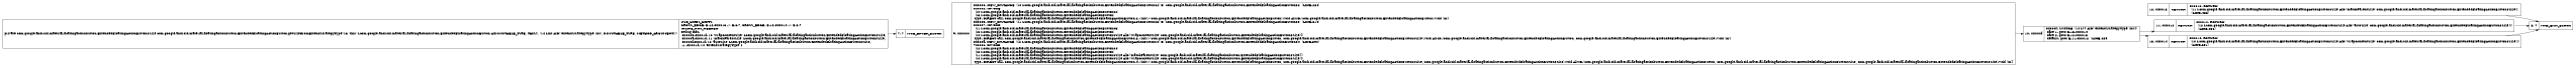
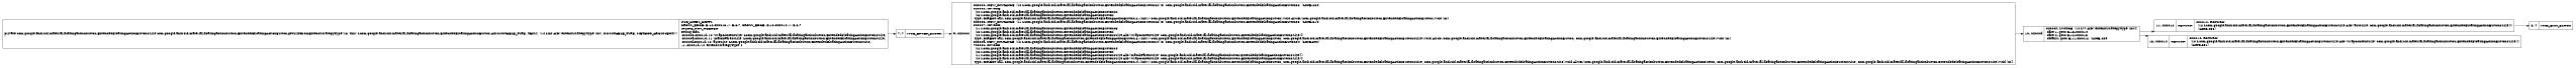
  digraph {
    rankdir=LR
    node [shape=record]
    n1 [label="{7\:\ ?|MTH_ENTER_BLOCK\l}"]
    n2 [label="{9\:\ 0x0000|0x0000: NEW_INSTANCE  (r0 I:com.google.android.material.floatingactionbutton.ExtendedFloatingActionButton$2) =  com.google.android.material.floatingactionbutton.ExtendedFloatingActionButton$2  (LINE:284)\l0x0002: INVOKE  \l  (r0 I:com.google.android.material.floatingactionbutton.ExtendedFloatingActionButton$2)\l  (r3 I:com.google.android.material.floatingactionbutton.ExtendedFloatingActionButton)\l type: DIRECT call: com.google.android.material.floatingactionbutton.ExtendedFloatingActionButton.2.\<init\>(com.google.android.material.floatingactionbutton.ExtendedFloatingActionButton):void A[MD:(com.google.android.material.floatingactionbutton.ExtendedFloatingActionButton):void (m)]\l0x0005: NEW_INSTANCE  (r1 I:com.google.android.material.floatingactionbutton.ExtendedFloatingActionButton$3) =  com.google.android.material.floatingactionbutton.ExtendedFloatingActionButton$3  (LINE:314)\l0x0007: INVOKE  \l  (r1 I:com.google.android.material.floatingactionbutton.ExtendedFloatingActionButton$3)\l  (r3 I:com.google.android.material.floatingactionbutton.ExtendedFloatingActionButton)\l  (r0 I:com.google.android.material.floatingactionbutton.ExtendedFloatingActionButton$Size A[D('wrapContentSize' com.google.android.material.floatingactionbutton.ExtendedFloatingActionButton$Size)])\l type: DIRECT call: com.google.android.material.floatingactionbutton.ExtendedFloatingActionButton.3.\<init\>(com.google.android.material.floatingactionbutton.ExtendedFloatingActionButton, com.google.android.material.floatingactionbutton.ExtendedFloatingActionButton$Size):void A[MD:(com.google.android.material.floatingactionbutton.ExtendedFloatingActionButton, com.google.android.material.floatingactionbutton.ExtendedFloatingActionButton$Size):void (m)]\l0x000a: NEW_INSTANCE  (r2 I:com.google.android.material.floatingactionbutton.ExtendedFloatingActionButton$4) =  com.google.android.material.floatingactionbutton.ExtendedFloatingActionButton$4  (LINE:390)\l7x000c: INVOKE  \l  (r2 I:com.google.android.material.floatingactionbutton.ExtendedFloatingActionButton$4)\l  (r3 I:com.google.android.material.floatingactionbutton.ExtendedFloatingActionButton)\l  (r1 I:com.google.android.material.floatingactionbutton.ExtendedFloatingActionButton$Size A[D('matchParentSize' com.google.android.material.floatingactionbutton.ExtendedFloatingActionButton$Size)])\l  (r0 I:com.google.android.material.floatingactionbutton.ExtendedFloatingActionButton$Size A[D('wrapContentSize' com.google.android.material.floatingactionbutton.ExtendedFloatingActionButton$Size)])\l type: DIRECT call: com.google.android.material.floatingactionbutton.ExtendedFloatingActionButton.4.\<init\>(com.google.android.material.floatingactionbutton.ExtendedFloatingActionButton, com.google.android.material.floatingactionbutton.ExtendedFloatingActionButton$Size, com.google.android.material.floatingactionbutton.ExtendedFloatingActionButton$Size):void A[MD:(com.google.android.material.floatingactionbutton.ExtendedFloatingActionButton, com.google.android.material.floatingactionbutton.ExtendedFloatingActionButton$Size, com.google.android.material.floatingactionbutton.ExtendedFloatingActionButton$Size):void (m)]\l}"]
    n3 [label="{10\:\ 0x000f|0x000f: SWITCH  (r4 I:?? A[D('extendStrategyType' int)])\l case 1: goto B:13:0x0014\l case 2: goto B:12:0x0013\l default: goto B:11:0x0012  (LINE:429)\l}"]
    n4 [label="{11\:\ 0x0012|RETURN\l|0x0012: RETURN  \l  (r2 I:com.google.android.material.floatingactionbutton.ExtendedFloatingActionButton$Size A[D('autoSize' com.google.android.material.floatingactionbutton.ExtendedFloatingActionButton$Size)])\l  (LINE:436)\l}"]
    n5 [label="{13\:\ 0x0014|RETURN\l|0x0014: RETURN  \l  (r0 I:com.google.android.material.floatingactionbutton.ExtendedFloatingActionButton$Size A[D('wrapContentSize' com.google.android.material.floatingactionbutton.ExtendedFloatingActionButton$Size)])\l  (LINE:631)\l}"]
    n6 [label="{8\:\ ?|MTH_EXIT_BLOCK\l}"]
-   n7 [label="{12\:\ 0x0013|RETURN\l|0x0013: RETURN  \l  (r1 I:com.google.android.material.floatingactionbutton.ExtendedFloatingActionButton$Size A[D('matchParentSize' com.google.android.material.floatingactionbutton.ExtendedFloatingActionButton$Size)])\l  (LINE:433)\l}"]
    n8 [label="{private com.google.android.material.floatingactionbutton.ExtendedFloatingActionButton$Size com.google.android.material.floatingactionbutton.ExtendedFloatingActionButton.getSizeFromExtendStrategyType((r3 'this' I:com.google.android.material.floatingactionbutton.ExtendedFloatingActionButton A[IMMUTABLE_TYPE, THIS]), (r4 I:int A[D('extendStrategyType' int), IMMUTABLE_TYPE, METHOD_ARGUMENT]))  | USE_LINES_HINTS\lCROSS_EDGE: B:12:0x0013 \-\> B:8:?, CROSS_EDGE: B:13:0x0014 \-\> B:8:?\lINLINE_NOT_NEEDED\lDebug Info:\l  0x0005\-0x001d: r0 'wrapContentSize' Lcom\/google\/android\/material\/floatingactionbutton\/ExtendedFloatingActionButton$Size;\l  0x000a\-0x001d: r1 'matchParentSize' Lcom\/google\/android\/material\/floatingactionbutton\/ExtendedFloatingActionButton$Size;\l  0x000f\-0x001d: r2 'autoSize' Lcom\/google\/android\/material\/floatingactionbutton\/ExtendedFloatingActionButton$Size;\l  \-1 \-0x001d: r4 'extendStrategyType' I\l}"]
+   n1 -> n2
    n2 -> n3
    n3 -> n4
    n3 -> n5
    n4 -> n6
-   n5 -> n6
-   n7 -> n6
    n8 -> n1
  }
